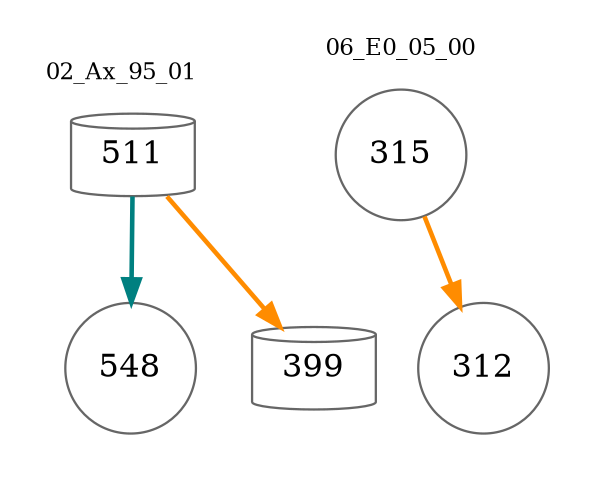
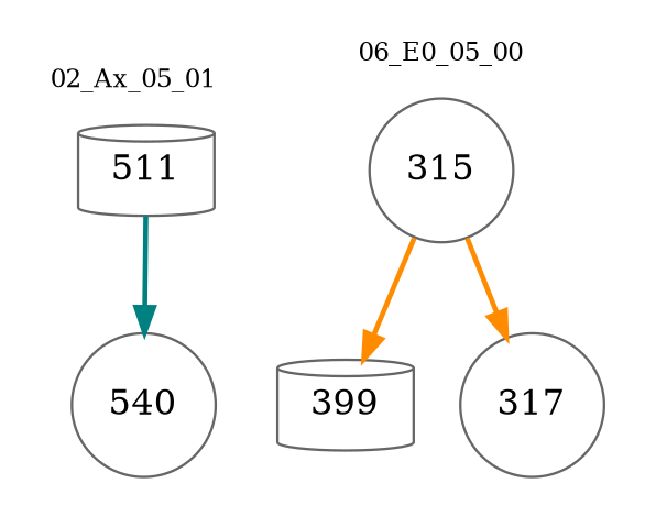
  digraph {
    node [color=gray40 shape=circle]
    edge [color=darkorange style=bold]
    n1 [label=511 shape=cylinder]
-   n2 [label=548]
+   n2 [label=540]
    n3 [label=315]
-   n4 [label=312]
+   n4 [label=317]
    n5 [label=399 shape=cylinder]
    subgraph cluster_1 {
      color=white
      fontsize=10
-     label="02_Ax_95_01"
+     label="02_Ax_05_01"
      n1
      n2
    }
    subgraph cluster_2 {
      color=white
      fontsize=10
      label="06_E0_05_00"
      n3
      n4
      n5
    }
    n1 -> n2 [color=teal]
    n3 -> n4
-   n1 -> n5
+   n3 -> n5
  }
